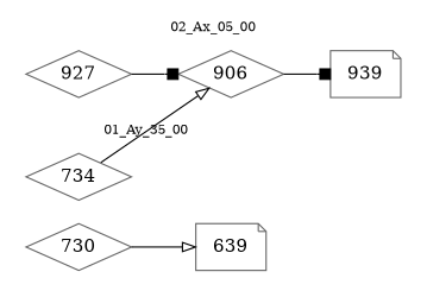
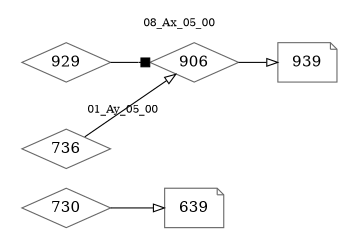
  digraph {
    rankdir=LR
    node [color=gray40 shape=diamond]
    edge [arrowhead=box color=black]
-   n1 [label=927]
+   n1 [label=929]
    n2 [label=906]
    n3 [label=939 shape=note]
-   n4 [label=734]
+   n4 [label=736]
    n5 [label=730]
    n6 [label=639 shape=note]
    subgraph cluster_1 {
      color=white
      fontsize=10
-     label="02_Ax_05_00"
+     label="08_Ax_05_00"
      n1
      n2
      n3
    }
    subgraph cluster_2 {
      color=white
      fontsize=10
-     label="01_Ay_35_00"
+     label="01_Ay_05_00"
      n4
      n5
      n6
    }
    n1 -> n2
-   n2 -> n3
+   n2 -> n3 [arrowhead=onormal]
    n4 -> n2 [arrowhead=onormal]
    n5 -> n6 [arrowhead=onormal]
  }
